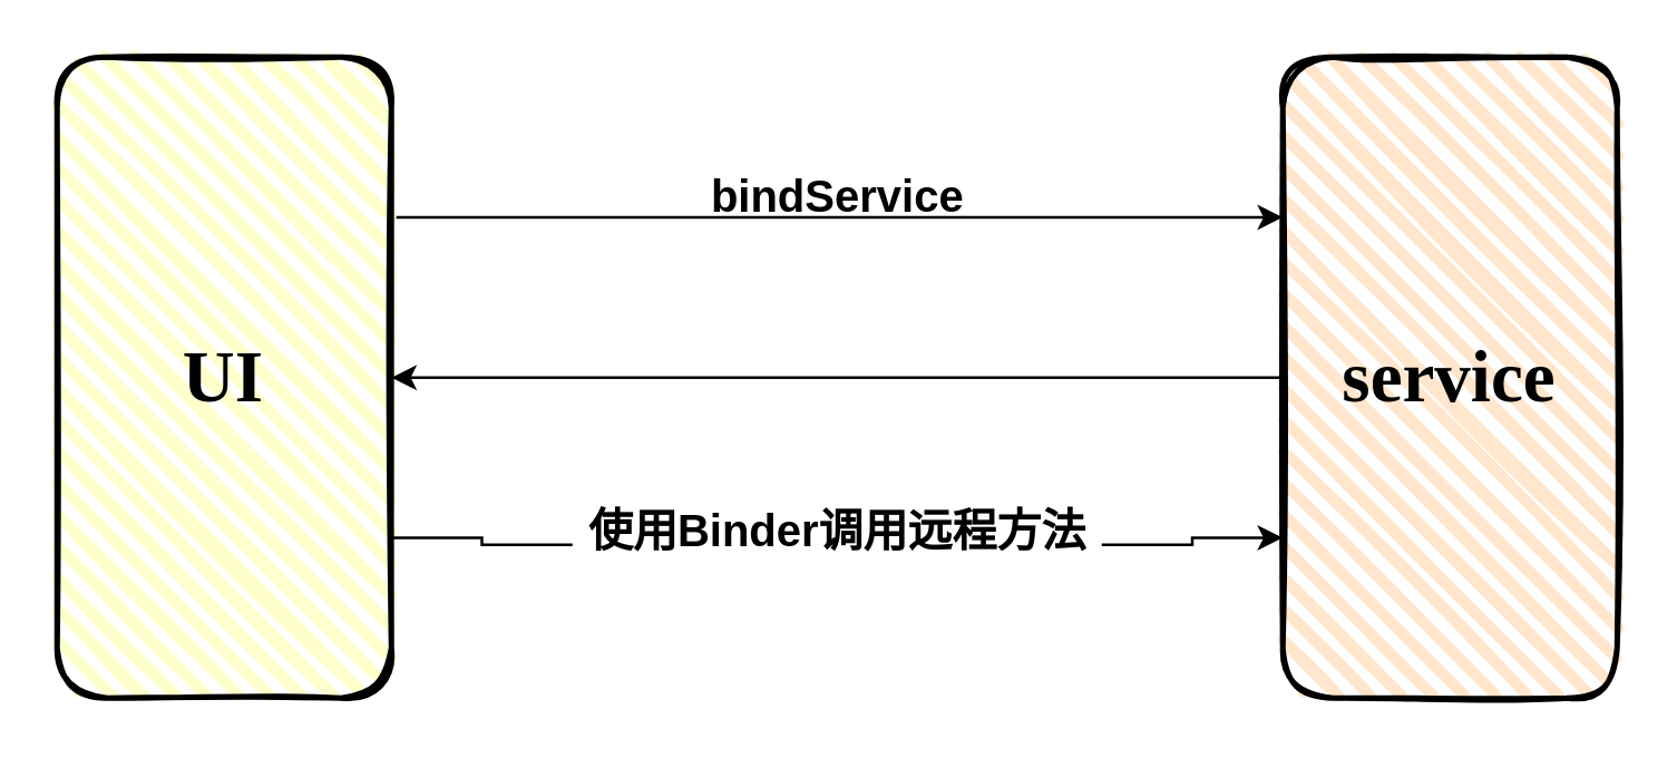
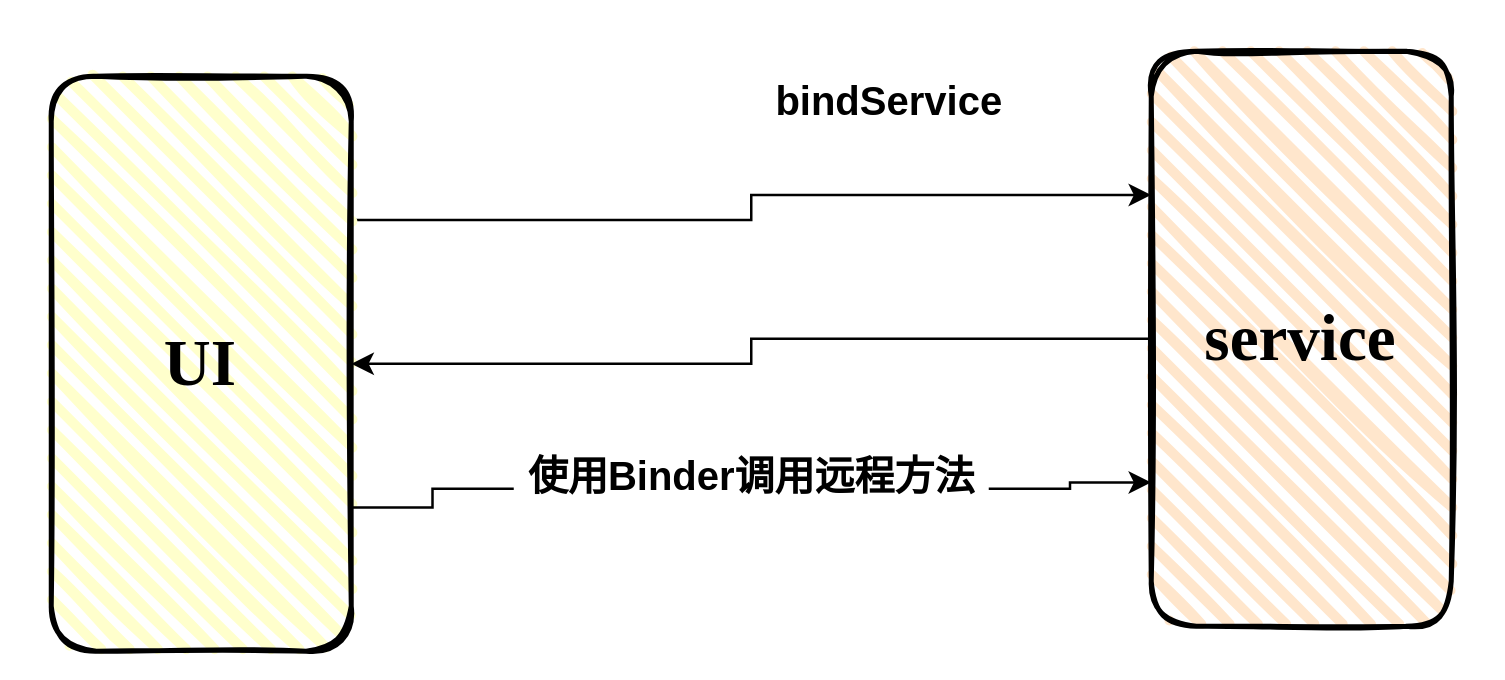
  <mxCell id="0" />
  <mxCell id="1" parent="0" />
  <mxCell id="2" style="edgeStyle=orthogonalEdgeStyle;rounded=0;orthogonalLoop=1;jettySize=auto;html=1;exitX=1;exitY=0.25;exitDx=0;exitDy=0;entryX=0;entryY=0.25;entryDx=0;entryDy=0;" edge="1" parent="1" source="4" target="6"><mxGeometry relative="1" as="geometry" /></mxCell>
  <mxCell id="3" style="edgeStyle=orthogonalEdgeStyle;rounded=0;orthogonalLoop=1;jettySize=auto;html=1;exitX=1;exitY=0.75;exitDx=0;exitDy=0;entryX=0;entryY=0.75;entryDx=0;entryDy=0;startArrow=none;" edge="1" parent="1" source="8" target="6"><mxGeometry relative="1" as="geometry" /></mxCell>
- <mxCell id="4" value="&lt;font size=&quot;1&quot; face=&quot;Times New Roman&quot;&gt;&lt;b style=&quot;font-size: 26px&quot;&gt;UI&lt;/b&gt;&lt;/font&gt;" style="rounded=1;whiteSpace=wrap;html=1;strokeWidth=2;fillWeight=4;hachureGap=8;hachureAngle=45;fillColor=#FFFFCC;sketch=1;" vertex="1" parent="1"><mxGeometry x="20" y="20" width="120" height="230" as="geometry" /></mxCell>
+ <mxCell id="4" value="&lt;font size=&quot;1&quot; face=&quot;Times New Roman&quot;&gt;&lt;b style=&quot;font-size: 26px&quot;&gt;UI&lt;/b&gt;&lt;/font&gt;" style="rounded=1;whiteSpace=wrap;html=1;strokeWidth=2;fillWeight=4;hachureGap=8;hachureAngle=45;fillColor=#FFFFCC;sketch=1;" vertex="1" parent="1"><mxGeometry x="20" y="30" width="120" height="230" as="geometry" /></mxCell>
  <mxCell id="5" style="edgeStyle=orthogonalEdgeStyle;rounded=0;orthogonalLoop=1;jettySize=auto;html=1;exitX=0;exitY=0.5;exitDx=0;exitDy=0;entryX=1;entryY=0.5;entryDx=0;entryDy=0;" edge="1" parent="1" source="6" target="4"><mxGeometry relative="1" as="geometry" /></mxCell>
  <mxCell id="6" value="&lt;font face=&quot;Times New Roman&quot; size=&quot;1&quot;&gt;&lt;b style=&quot;font-size: 26px&quot;&gt;service&lt;/b&gt;&lt;/font&gt;" style="rounded=1;whiteSpace=wrap;html=1;strokeWidth=2;fillWeight=4;hachureGap=8;hachureAngle=45;fillColor=#ffe6cc;sketch=1;" vertex="1" parent="1"><mxGeometry x="460" y="20" width="120" height="230" as="geometry" /></mxCell>
- <mxCell id="7" value="&lt;b&gt;&lt;font style=&quot;font-size: 16px&quot;&gt;bindService&lt;/font&gt;&lt;/b&gt;" style="text;html=1;align=center;verticalAlign=middle;resizable=0;points=[];autosize=1;strokeColor=none;fillColor=none;" vertex="1" parent="1"><mxGeometry x="245" y="60" width="110" height="20" as="geometry" /></mxCell>
+ <mxCell id="7" value="&lt;b&gt;&lt;font style=&quot;font-size: 16px&quot;&gt;bindService&lt;/font&gt;&lt;/b&gt;" style="text;html=1;align=center;verticalAlign=middle;resizable=0;points=[];autosize=1;strokeColor=none;fillColor=none;" vertex="1" parent="1"><mxGeometry x="300" y="30" width="110" height="20" as="geometry" /></mxCell>
  <mxCell id="8" value="&lt;b&gt;&lt;font style=&quot;font-size: 16px&quot;&gt;使用Binder调用远程方法&lt;/font&gt;&lt;/b&gt;" style="text;html=1;align=center;verticalAlign=middle;resizable=0;points=[];autosize=1;strokeColor=none;fillColor=none;" vertex="1" parent="1"><mxGeometry x="205" y="180" width="190" height="20" as="geometry" /></mxCell>
  <mxCell id="9" value="" style="edgeStyle=orthogonalEdgeStyle;rounded=0;orthogonalLoop=1;jettySize=auto;html=1;exitX=1;exitY=0.75;exitDx=0;exitDy=0;entryX=0;entryY=0.75;entryDx=0;entryDy=0;endArrow=none;" edge="1" parent="1" source="4" target="8"><mxGeometry relative="1" as="geometry"><mxPoint x="160" y="192.5" as="sourcePoint" /><mxPoint x="460" y="192.5" as="targetPoint" /></mxGeometry></mxCell>
